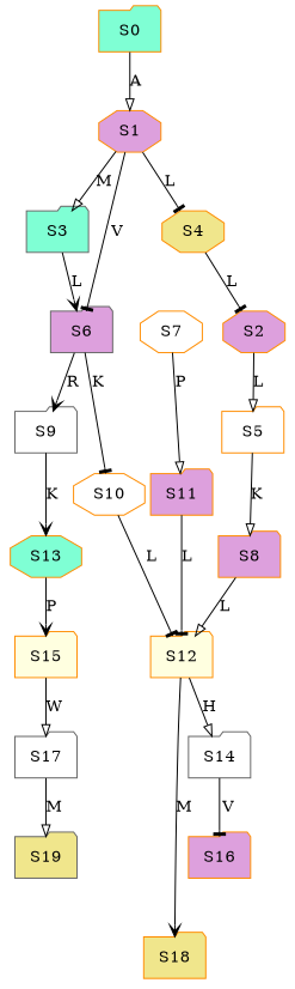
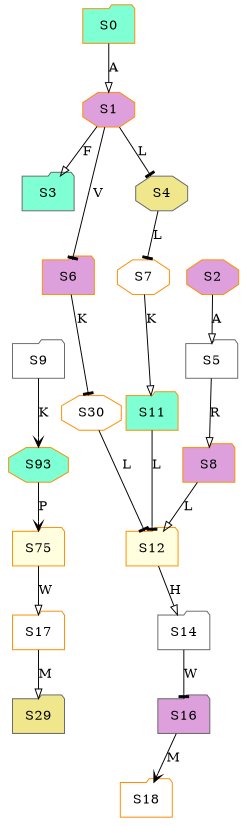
  strict digraph {
    node [color=darkorange fillcolor=white shape=folder style=filled]
    edge [arrowhead=onormal]
    S0 [fillcolor=aquamarine]
    S1 [fillcolor=plum shape=octagon]
    S3 [color=gray40 fillcolor=aquamarine]
-   S4 [fillcolor=khaki shape=octagon]
-   S6 [color=gray40 fillcolor=plum]
+   S4 [color=gray40 fillcolor=khaki shape=octagon]
+   S6 [fillcolor=plum]
    S2 [fillcolor=plum shape=octagon]
-   S5
+   S5 [color=gray40]
    S7 [shape=octagon]
    S8 [fillcolor=plum]
    S9 [color=gray40]
-   S10 [shape=octagon]
-   S11 [fillcolor=plum]
+   S10 [shape=octagon label=S30]
+   S11 [fillcolor=aquamarine]
    S12 [fillcolor=lightyellow]
-   S13 [fillcolor=aquamarine shape=octagon]
+   S13 [fillcolor=aquamarine shape=octagon label=S93]
    S14 [color=gray40]
-   S15 [fillcolor=lightyellow]
-   S16 [fillcolor=plum]
-   S17 [color=gray40]
-   S18 [fillcolor=khaki]
-   S19 [color=gray40 fillcolor=khaki]
+   S15 [fillcolor=lightyellow label=S75]
+   S16 [color=gray40 fillcolor=plum]
+   S17
+   S18
+   S19 [color=gray40 fillcolor=khaki label=S29]
    S0 -> S1 [label=A]
-   S1 -> S3 [label=M]
+   S1 -> S3 [label=F]
    S1 -> S4 [arrowhead=tee label=L]
    S1 -> S6 [arrowhead=tee label=V]
-   S3 -> S6 [arrowhead=vee label=L]
-   S4 -> S2 [arrowhead=tee label=L]
-   S6 -> S9 [arrowhead=vee label=R]
+   S4 -> S7 [arrowhead=tee label=L]
    S6 -> S10 [arrowhead=tee label=K]
-   S2 -> S5 [label=L]
-   S5 -> S8 [label=K]
-   S7 -> S11 [label=P]
+   S2 -> S5 [label=A]
+   S5 -> S8 [label=R]
+   S7 -> S11 [label=K]
    S8 -> S12 [label=L]
    S9 -> S13 [arrowhead=vee label=K]
    S10 -> S12 [arrowhead=tee label=L]
    S11 -> S12 [arrowhead=tee label=L]
    S12 -> S14 [label=H]
    S13 -> S15 [arrowhead=vee label=P]
-   S14 -> S16 [arrowhead=tee label=V]
+   S14 -> S16 [arrowhead=tee label=W]
    S15 -> S17 [label=W]
-   S12 -> S18 [arrowhead=vee label=M]
+   S16 -> S18 [arrowhead=vee label=M]
    S17 -> S19 [label=M]
  }
